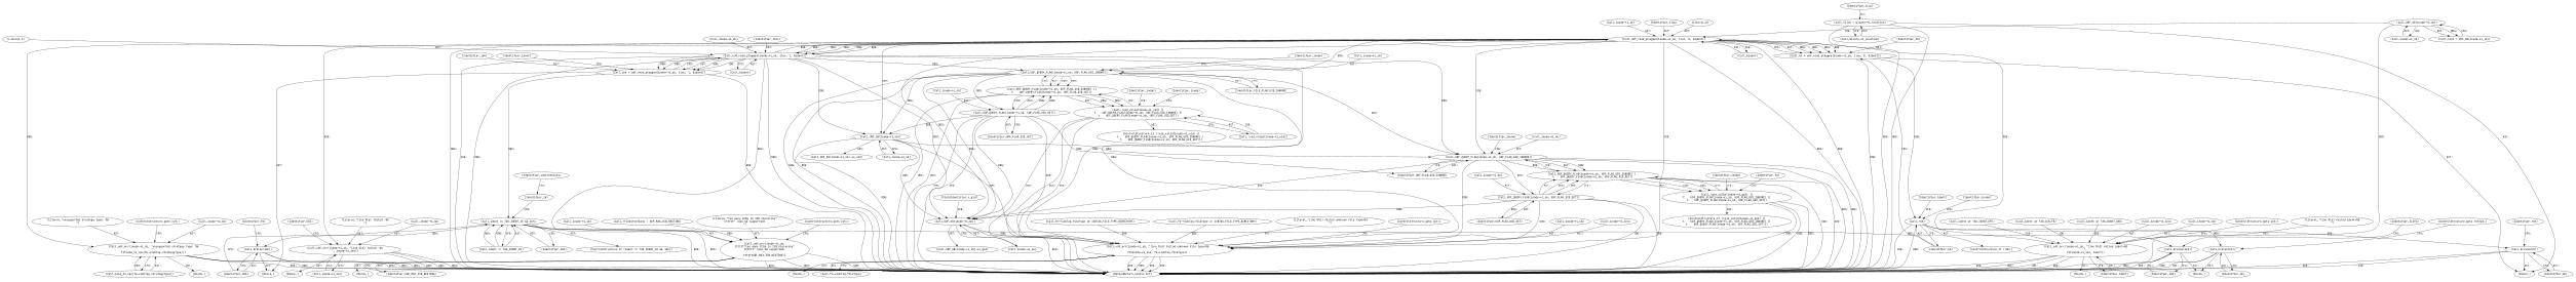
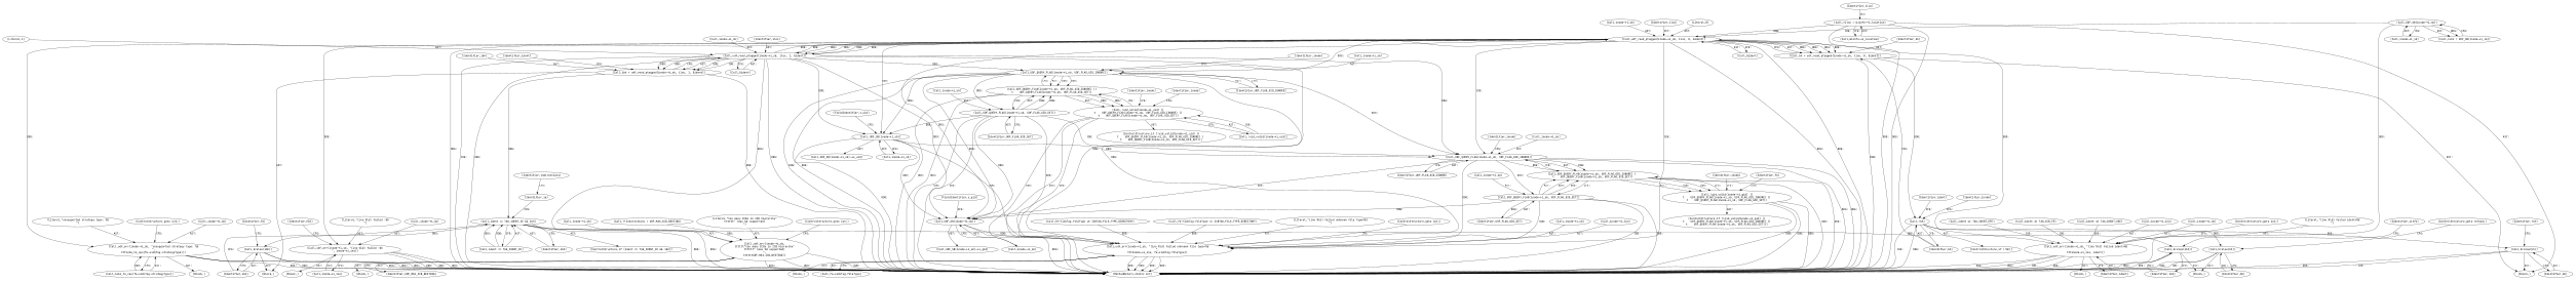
  digraph {
    fontname="JetBrains Mono"
    node [fontname="JetBrains Mono"]
    edge [fontname="JetBrains Mono"]
    n1 [label="(Call,udf_read_ptagged(inode->i_sb, iloc, 0, &ident))"]
    n2 [label="(Call,udf_read_ptagged(inode->i_sb, iloc, 1, &ident))"]
    n3 [label="(Call,bh = udf_read_ptagged(inode->i_sb, iloc, 0, &ident))"]
    n4 [label="(Call,udf_err(inode->i_sb, \"(ino %ld) failed !bh\n\", inode->i_ino))"]
    n5 [label="(Call,udf_err(inode->i_sb, \"(ino %ld) failed ident=%d\n\",\n\t\t\tinode->i_ino, ident))"]
    n6 [label="(Call,udf_err(inode->i_sb, \"unsupported strategy type: %d\n\",\n\t\t\tle16_to_cpu(fe->icbTag.strategyType)))"]
    n7 [label="(Call,UDF_QUERY_FLAG(inode->i_sb, UDF_FLAG_UID_IGNORE))"]
    n8 [label="(Call,UDF_SB(inode->i_sb))"]
    n9 [label="(Call,UDF_QUERY_FLAG(inode->i_sb, UDF_FLAG_GID_IGNORE))"]
    n10 [label="(Call,UDF_SB(inode->i_sb))"]
    n11 [label="(Call,udf_err(inode->i_sb, \"(ino %ld) failed unknown file type=%d\n\",\n\t\t\tinode->i_ino, fe->icbTag.fileType))"]
    n12 [label="(MethodReturn,static int)"]
    n13 [label="(Call,&ident)"]
    n14 [label="(Call,ibh = udf_read_ptagged(inode->i_sb, iloc, 1, &ident))"]
    n15 [label="(Call,udf_err(inode->i_sb,\n\t\t\t\t\t\t\"too many ICBs in ICB hierarchy\"\n\t\t\t\t\t\t\" (max %d supported)\n\",\n\t\t\t\t\t\tUDF_MAX_ICB_NESTING))"]
    n16 [label="(Call,&ident)"]
    n17 [label="(Block,)"]
    n18 [label="(Call,!bh)"]
    n19 [label="(Block,)"]
    n20 [label="(Call,inode->i_ino)"]
    n21 [label="(Block,)"]
    n22 [label="(Identifier,ident)"]
    n23 [label="(Block,)"]
    n24 [label="(Call,le16_to_cpu(fe->icbTag.strategyType))"]
    n25 [label="(Call,UDF_QUERY_FLAG(inode->i_sb, UDF_FLAG_UID_IGNORE) ||\n\t    UDF_QUERY_FLAG(inode->i_sb, UDF_FLAG_UID_SET))"]
    n26 [label="(Call,UDF_QUERY_FLAG(inode->i_sb, UDF_FLAG_UID_SET))"]
-   n27 [label="(Identifier,FILE_FLAG_UID_IGNORE)"]
+   n27 [label="(Identifier,UDF_FLAG_UID_IGNORE)"]
    n28 [label="(Call,inode->i_sb)"]
    n29 [label="(Call,UDF_SB(inode->i_sb)->s_uid)"]
    n30 [label="(Call,UDF_QUERY_FLAG(inode->i_sb, UDF_FLAG_GID_IGNORE) ||\n\t    UDF_QUERY_FLAG(inode->i_sb, UDF_FLAG_GID_SET))"]
    n31 [label="(Call,UDF_QUERY_FLAG(inode->i_sb, UDF_FLAG_GID_SET))"]
    n32 [label="(Identifier,UDF_FLAG_GID_IGNORE)"]
    n33 [label="(Call,UDF_SB(inode->i_sb)->s_gid)"]
    n34 [label="(Call,inode->i_sb)"]
    n35 [label="(Block,)"]
    n36 [label="(Call,fe->icbTag.fileType)"]
    n37 [label="(Call,ident == TAG_IDENT_IE && ibh)"]
    n38 [label="(Block,)"]
    n39 [label="(Block,)"]
    n40 [label="(Identifier,UDF_MAX_ICB_NESTING)"]
    n41 [label="(Call,UDF_SB(inode->i_sb))"]
    n42 [label="(Call,inode->i_sb)"]
    n43 [label="(Call,*sbi = UDF_SB(inode->i_sb))"]
    n44 [label="(Call,*iloc = &iinfo->i_location)"]
    n45 [label="(Call,&iinfo->i_location)"]
    n46 [label="(Call,brelse(bh))"]
    n47 [label="(Call,brelse(bh))"]
    n48 [label="(Identifier,bh)"]
    n49 [label="(ControlStructure,if (!bh))"]
    n50 [label="(Block,)"]
    n51 [label="(Identifier,bh)"]
    n52 [label="(Identifier,bh)"]
    n53 [label="(Call,!uid_valid(inode->i_uid) ||\n\t    UDF_QUERY_FLAG(inode->i_sb, UDF_FLAG_UID_IGNORE) ||\n\t    UDF_QUERY_FLAG(inode->i_sb, UDF_FLAG_UID_SET))"]
    n54 [label="(Identifier,UDF_FLAG_UID_SET)"]
    n55 [label="(Call,!uid_valid(inode->i_uid))"]
    n56 [label="(ControlStructure,if (!uid_valid(inode->i_uid) ||\n\t    UDF_QUERY_FLAG(inode->i_sb, UDF_FLAG_UID_IGNORE) ||\n\t    UDF_QUERY_FLAG(inode->i_sb, UDF_FLAG_UID_SET)))"]
    n57 [label="(Call,!gid_valid(inode->i_gid) ||\n\t    UDF_QUERY_FLAG(inode->i_sb, UDF_FLAG_GID_IGNORE) ||\n\t    UDF_QUERY_FLAG(inode->i_sb, UDF_FLAG_GID_SET))"]
    n58 [label="(Identifier,UDF_FLAG_GID_SET)"]
    n59 [label="(ControlStructure,if (!gid_valid(inode->i_gid) ||\n\t    UDF_QUERY_FLAG(inode->i_sb, UDF_FLAG_GID_IGNORE) ||\n\t    UDF_QUERY_FLAG(inode->i_sb, UDF_FLAG_GID_SET)))"]
    n60 [label="(Call,brelse(ibh))"]
    n61 [label="(Call,brelse(ibh))"]
    n62 [label="(Identifier,ibh)"]
    n63 [label="(Call,ident == TAG_IDENT_IE)"]
    n64 [label="(ControlStructure,if (ident == TAG_IDENT_IE && ibh))"]
    n65 [label="(Identifier,ibh)"]
    n66 [label="(Identifier,ibh)"]
    n67 [label="(Call,inode->i_sb)"]
    n68 [label="(Call,inode->i_sb)"]
    n69 [label="(Identifier,ibh)"]
+   n70 [label="(FieldIdentifier,s_uid)"]
    n71 [label="(Identifier,indirections)"]
    n72 [label="(Identifier,ie)"]
    n73 [label="(Call,ident != TAG_ICB_FE)"]
    n74 [label="(Identifier,ident)"]
    n75 [label="(Call,inode->i_sb)"]
    n76 [label="(Call,ident != TAG_IDENT_USE)"]
    n77 [label="(Call,inode->i_sb)"]
    n78 [label="(Call,inode->i_ino)"]
    n79 [label="(Call,fe->icbTag.fileType != ICBTAG_FILE_TYPE_DIRECTORY)"]
    n80 [label="(Call,fe->icbTag.fileType == ICBTAG_FILE_TYPE_DIRECTORY)"]
    n81 [label="(Identifier,inode)"]
    n82 [label="(Call,inode->i_sb)"]
    n83 [label="(Identifier,inode)"]
    n84 [label="(ControlStructure,goto reread;)"]
    n85 [label="(Identifier,iloc)"]
    n86 [label="(Call,inode->i_sb)"]
    n87 [label="(Identifier,fe)"]
    n88 [label="(Call,++indirections > UDF_MAX_ICB_NESTING)"]
    n89 [label="(Call,inode->i_sb)"]
    n90 [label="(Literal,\"unsupported strategy type: %d\n\")"]
    n91 [label="(Literal,\"(ino %ld) failed unknown file type=%d\n\")"]
    n92 [label="(Literal,1)"]
    n93 [label="(Call,inode->i_ino)"]
    n94 [label="(FieldIdentifier,s_gid)"]
    n95 [label="(Literal,\"too many ICBs in ICB hierarchy\"\n\t\t\t\t\t\t\" (max %d supported)\n\")"]
    n96 [label="(ControlStructure,goto out;)"]
    n97 [label="(Identifier,ret)"]
    n98 [label="(Call,inode->i_sb)"]
    n99 [label="(Literal,0)"]
    n100 [label="(ControlStructure,goto out;)"]
    n101 [label="(ControlStructure,goto out;)"]
    n102 [label="(ControlStructure,goto out;)"]
    n103 [label="(Identifier,iloc)"]
    n104 [label="(Identifier,ident)"]
    n105 [label="(Call,inode->i_sb)"]
    n106 [label="(Call,inode->i_sb)"]
    n107 [label="(Identifier,iloc)"]
    n108 [label="(Identifier,inode)"]
    n109 [label="(Call,inode->i_sb)"]
    n110 [label="(Literal,\"(ino %ld) failed ident=%d\n\")"]
    n111 [label="(Identifier,bh)"]
    n112 [label="(Identifier,fe)"]
    n113 [label="(Call,ident != TAG_IDENT_EFE)"]
    n114 [label="(Identifier,EIO)"]
    n115 [label="(Identifier,inode)"]
    n116 [label="(Literal,\"(ino %ld) failed !bh\n\")"]
    n117 [label="(Identifier,inode)"]
    n118 [label="(Identifier,inode)"]
    n119 [label="(Identifier,iinfo)"]
    n1 -> n2 [label="DDG: "]
    n1 -> n2 [label="DDG: "]
    n1 -> n2 [label="DDG: "]
    n1 -> n3 [label="AST: "]
    n1 -> n3 [label="DDG: "]
    n1 -> n3 [label="DDG: "]
    n1 -> n3 [label="DDG: "]
    n1 -> n3 [label="DDG: "]
    n1 -> n4 [label="DDG: "]
    n1 -> n5 [label="DDG: "]
    n1 -> n6 [label="DDG: "]
    n1 -> n7 [label="DDG: "]
    n1 -> n8 [label="DDG: "]
    n1 -> n9 [label="DDG: "]
    n1 -> n10 [label="DDG: "]
    n1 -> n11 [label="DDG: "]
    n1 -> n12 [label="DDG: "]
    n1 -> n12 [label="DDG: "]
    n1 -> n12 [label="DDG: "]
    n1 -> n13 [label="CFG: "]
    n2 -> n1 [label="DDG: "]
    n2 -> n1 [label="DDG: "]
    n2 -> n1 [label="DDG: "]
    n2 -> n7 [label="DDG: "]
    n2 -> n8 [label="DDG: "]
    n2 -> n9 [label="DDG: "]
    n2 -> n10 [label="DDG: "]
    n2 -> n11 [label="DDG: "]
    n2 -> n12 [label="DDG: "]
    n2 -> n12 [label="DDG: "]
    n2 -> n12 [label="DDG: "]
    n2 -> n14 [label="AST: "]
    n2 -> n14 [label="DDG: "]
    n2 -> n14 [label="DDG: "]
    n2 -> n14 [label="DDG: "]
    n2 -> n14 [label="DDG: "]
    n2 -> n15 [label="DDG: "]
    n2 -> n16 [label="CFG: "]
    n3 -> n1 [label="CFG: "]
    n3 -> n12 [label="DDG: "]
    n3 -> n17 [label="AST: "]
    n3 -> n18 [label="DDG: "]
    n4 -> n12 [label="DDG: "]
    n4 -> n12 [label="DDG: "]
    n4 -> n12 [label="DDG: "]
    n4 -> n19 [label="AST: "]
    n4 -> n20 [label="CFG: "]
    n5 -> n12 [label="DDG: "]
    n5 -> n12 [label="DDG: "]
    n5 -> n12 [label="DDG: "]
    n5 -> n12 [label="DDG: "]
    n5 -> n21 [label="AST: "]
    n5 -> n22 [label="CFG: "]
    n6 -> n12 [label="DDG: "]
    n6 -> n12 [label="DDG: "]
    n6 -> n12 [label="DDG: "]
    n6 -> n23 [label="AST: "]
    n6 -> n24 [label="CFG: "]
    n7 -> n8 [label="DDG: "]
    n7 -> n9 [label="DDG: "]
    n7 -> n10 [label="DDG: "]
    n7 -> n11 [label="DDG: "]
    n7 -> n12 [label="DDG: "]
    n7 -> n12 [label="DDG: "]
    n7 -> n25 [label="AST: "]
    n7 -> n25 [label="DDG: "]
    n7 -> n25 [label="DDG: "]
    n7 -> n26 [label="DDG: "]
    n7 -> n27 [label="CFG: "]
    n8 -> n9 [label="DDG: "]
    n8 -> n10 [label="DDG: "]
    n8 -> n11 [label="DDG: "]
    n8 -> n12 [label="DDG: "]
    n8 -> n28 [label="CFG: "]
    n8 -> n29 [label="AST: "]
    n9 -> n10 [label="DDG: "]
    n9 -> n11 [label="DDG: "]
    n9 -> n12 [label="DDG: "]
    n9 -> n12 [label="DDG: "]
    n9 -> n30 [label="AST: "]
    n9 -> n30 [label="DDG: "]
    n9 -> n30 [label="DDG: "]
    n9 -> n31 [label="DDG: "]
    n9 -> n32 [label="CFG: "]
    n10 -> n11 [label="DDG: "]
    n10 -> n12 [label="DDG: "]
    n10 -> n33 [label="AST: "]
    n10 -> n34 [label="CFG: "]
    n11 -> n12 [label="DDG: "]
    n11 -> n12 [label="DDG: "]
    n11 -> n12 [label="DDG: "]
    n11 -> n12 [label="DDG: "]
    n11 -> n35 [label="AST: "]
    n11 -> n36 [label="CFG: "]
    n13 -> n1 [label="AST: "]
    n14 -> n2 [label="CFG: "]
    n14 -> n12 [label="DDG: "]
    n14 -> n37 [label="DDG: "]
    n14 -> n38 [label="AST: "]
    n15 -> n12 [label="DDG: "]
    n15 -> n12 [label="DDG: "]
    n15 -> n12 [label="DDG: "]
    n15 -> n39 [label="AST: "]
    n15 -> n40 [label="CFG: "]
    n16 -> n2 [label="AST: "]
    n18 -> n12 [label="DDG: "]
    n18 -> n12 [label="DDG: "]
    n18 -> n46 [label="DDG: "]
    n18 -> n47 [label="DDG: "]
    n18 -> n48 [label="CFG: "]
    n18 -> n49 [label="AST: "]
    n20 -> n4 [label="AST: "]
    n22 -> n5 [label="AST: "]
    n24 -> n6 [label="AST: "]
    n24 -> n6 [label="DDG: "]
    n25 -> n7 [label="CFG: "]
    n25 -> n12 [label="DDG: "]
    n25 -> n12 [label="DDG: "]
    n25 -> n26 [label="CFG: "]
    n25 -> n53 [label="AST: "]
    n25 -> n53 [label="DDG: "]
    n25 -> n53 [label="DDG: "]
    n26 -> n8 [label="DDG: "]
-   n26 -> n32 [label="DDG: "]
+   n26 -> n9 [label="DDG: "]
    n26 -> n10 [label="DDG: "]
    n26 -> n11 [label="DDG: "]
    n26 -> n12 [label="DDG: "]
    n26 -> n12 [label="DDG: "]
    n26 -> n25 [label="AST: "]
    n26 -> n25 [label="DDG: "]
    n26 -> n25 [label="DDG: "]
    n26 -> n54 [label="CFG: "]
    n27 -> n7 [label="AST: "]
    n28 -> n8 [label="AST: "]
    n30 -> n9 [label="CFG: "]
    n30 -> n12 [label="DDG: "]
    n30 -> n12 [label="DDG: "]
    n30 -> n31 [label="CFG: "]
    n30 -> n57 [label="AST: "]
    n30 -> n57 [label="DDG: "]
    n30 -> n57 [label="DDG: "]
    n31 -> n10 [label="DDG: "]
    n31 -> n11 [label="DDG: "]
    n31 -> n12 [label="DDG: "]
    n31 -> n12 [label="DDG: "]
    n31 -> n30 [label="AST: "]
    n31 -> n30 [label="DDG: "]
    n31 -> n30 [label="DDG: "]
    n31 -> n58 [label="DDG: "]
    n32 -> n9 [label="AST: "]
    n34 -> n10 [label="AST: "]
    n36 -> n11 [label="AST: "]
    n37 -> n12 [label="DDG: "]
    n37 -> n12 [label="DDG: "]
    n37 -> n60 [label="DDG: "]
    n37 -> n61 [label="DDG: "]
    n37 -> n62 [label="CFG: "]
    n37 -> n63 [label="CFG: "]
    n37 -> n64 [label="AST: "]
    n40 -> n15 [label="AST: "]
    n41 -> n1 [label="DDG: "]
    n41 -> n12 [label="DDG: "]
    n41 -> n42 [label="CFG: "]
    n41 -> n43 [label="AST: "]
    n41 -> n43 [label="DDG: "]
    n42 -> n41 [label="AST: "]
    n43 -> n41 [label="CFG: "]
+   n44 -> n1 [label="DDG: "]
    n44 -> n12 [label="DDG: "]
    n44 -> n12 [label="DDG: "]
    n44 -> n17 [label="AST: "]
    n44 -> n45 [label="CFG: "]
    n45 -> n44 [label="AST: "]
    n46 -> n12 [label="DDG: "]
    n46 -> n12 [label="DDG: "]
    n46 -> n50 [label="AST: "]
    n46 -> n51 [label="CFG: "]
    n47 -> n12 [label="DDG: "]
    n47 -> n12 [label="DDG: "]
    n47 -> n17 [label="AST: "]
    n47 -> n52 [label="CFG: "]
    n48 -> n3 [label="CFG: "]
    n48 -> n18 [label="AST: "]
    n51 -> n46 [label="AST: "]
    n52 -> n47 [label="AST: "]
    n53 -> n12 [label="DDG: "]
    n53 -> n12 [label="DDG: "]
    n53 -> n12 [label="DDG: "]
    n53 -> n25 [label="CFG: "]
    n53 -> n55 [label="CFG: "]
    n53 -> n56 [label="AST: "]
    n54 -> n26 [label="AST: "]
    n55 -> n53 [label="AST: "]
    n55 -> n53 [label="DDG: "]
    n57 -> n12 [label="DDG: "]
    n57 -> n12 [label="DDG: "]
    n57 -> n12 [label="DDG: "]
    n57 -> n30 [label="CFG: "]
    n57 -> n59 [label="AST: "]
    n58 -> n31 [label="AST: "]
    n60 -> n12 [label="DDG: "]
    n60 -> n12 [label="DDG: "]
    n60 -> n50 [label="AST: "]
    n60 -> n65 [label="CFG: "]
    n61 -> n12 [label="DDG: "]
    n61 -> n12 [label="DDG: "]
    n61 -> n38 [label="AST: "]
    n61 -> n66 [label="CFG: "]
    n62 -> n37 [label="AST: "]
    n63 -> n37 [label="AST: "]
    n63 -> n37 [label="DDG: "]
    n63 -> n37 [label="DDG: "]
    n65 -> n60 [label="AST: "]
    n66 -> n37 [label="CFG: "]
    n66 -> n61 [label="AST: "]
    n67 -> n15 [label="AST: "]
    n68 -> n1 [label="AST: "]
    n69 -> n14 [label="AST: "]
+   n70 -> n8 [label="CFG: "]
    n71 -> n72 [label="CFG: "]
    n72 -> n37 [label="CFG: "]
    n73 -> n5 [label="DDG: "]
    n74 -> n18 [label="CFG: "]
    n75 -> n11 [label="AST: "]
    n76 -> n5 [label="DDG: "]
    n77 -> n7 [label="AST: "]
    n78 -> n11 [label="AST: "]
    n79 -> n11 [label="DDG: "]
    n80 -> n11 [label="DDG: "]
    n81 -> n57 [label="CFG: "]
    n82 -> n26 [label="AST: "]
    n83 -> n53 [label="CFG: "]
    n84 -> n46 [label="CFG: "]
    n85 -> n1 [label="AST: "]
    n86 -> n9 [label="AST: "]
    n87 -> n57 [label="CFG: "]
    n88 -> n15 [label="DDG: "]
    n89 -> n31 [label="AST: "]
    n90 -> n6 [label="AST: "]
    n91 -> n11 [label="AST: "]
    n92 -> n2 [label="AST: "]
    n93 -> n5 [label="AST: "]
    n94 -> n10 [label="CFG: "]
    n95 -> n15 [label="AST: "]
    n96 -> n6 [label="CFG: "]
    n97 -> n47 [label="CFG: "]
    n98 -> n5 [label="AST: "]
    n99 -> n1 [label="AST: "]
    n100 -> n5 [label="CFG: "]
    n101 -> n15 [label="CFG: "]
    n102 -> n11 [label="CFG: "]
    n103 -> n44 [label="AST: "]
    n104 -> n14 [label="CFG: "]
    n105 -> n6 [label="AST: "]
    n106 -> n2 [label="AST: "]
    n107 -> n2 [label="AST: "]
    n108 -> n53 [label="CFG: "]
    n109 -> n4 [label="AST: "]
    n110 -> n5 [label="AST: "]
    n111 -> n3 [label="AST: "]
    n112 -> n61 [label="CFG: "]
    n113 -> n5 [label="DDG: "]
    n114 -> n4 [label="CFG: "]
    n115 -> n9 [label="CFG: "]
    n116 -> n4 [label="AST: "]
    n117 -> n7 [label="CFG: "]
    n118 -> n18 [label="CFG: "]
    n119 -> n60 [label="CFG: "]
  }
